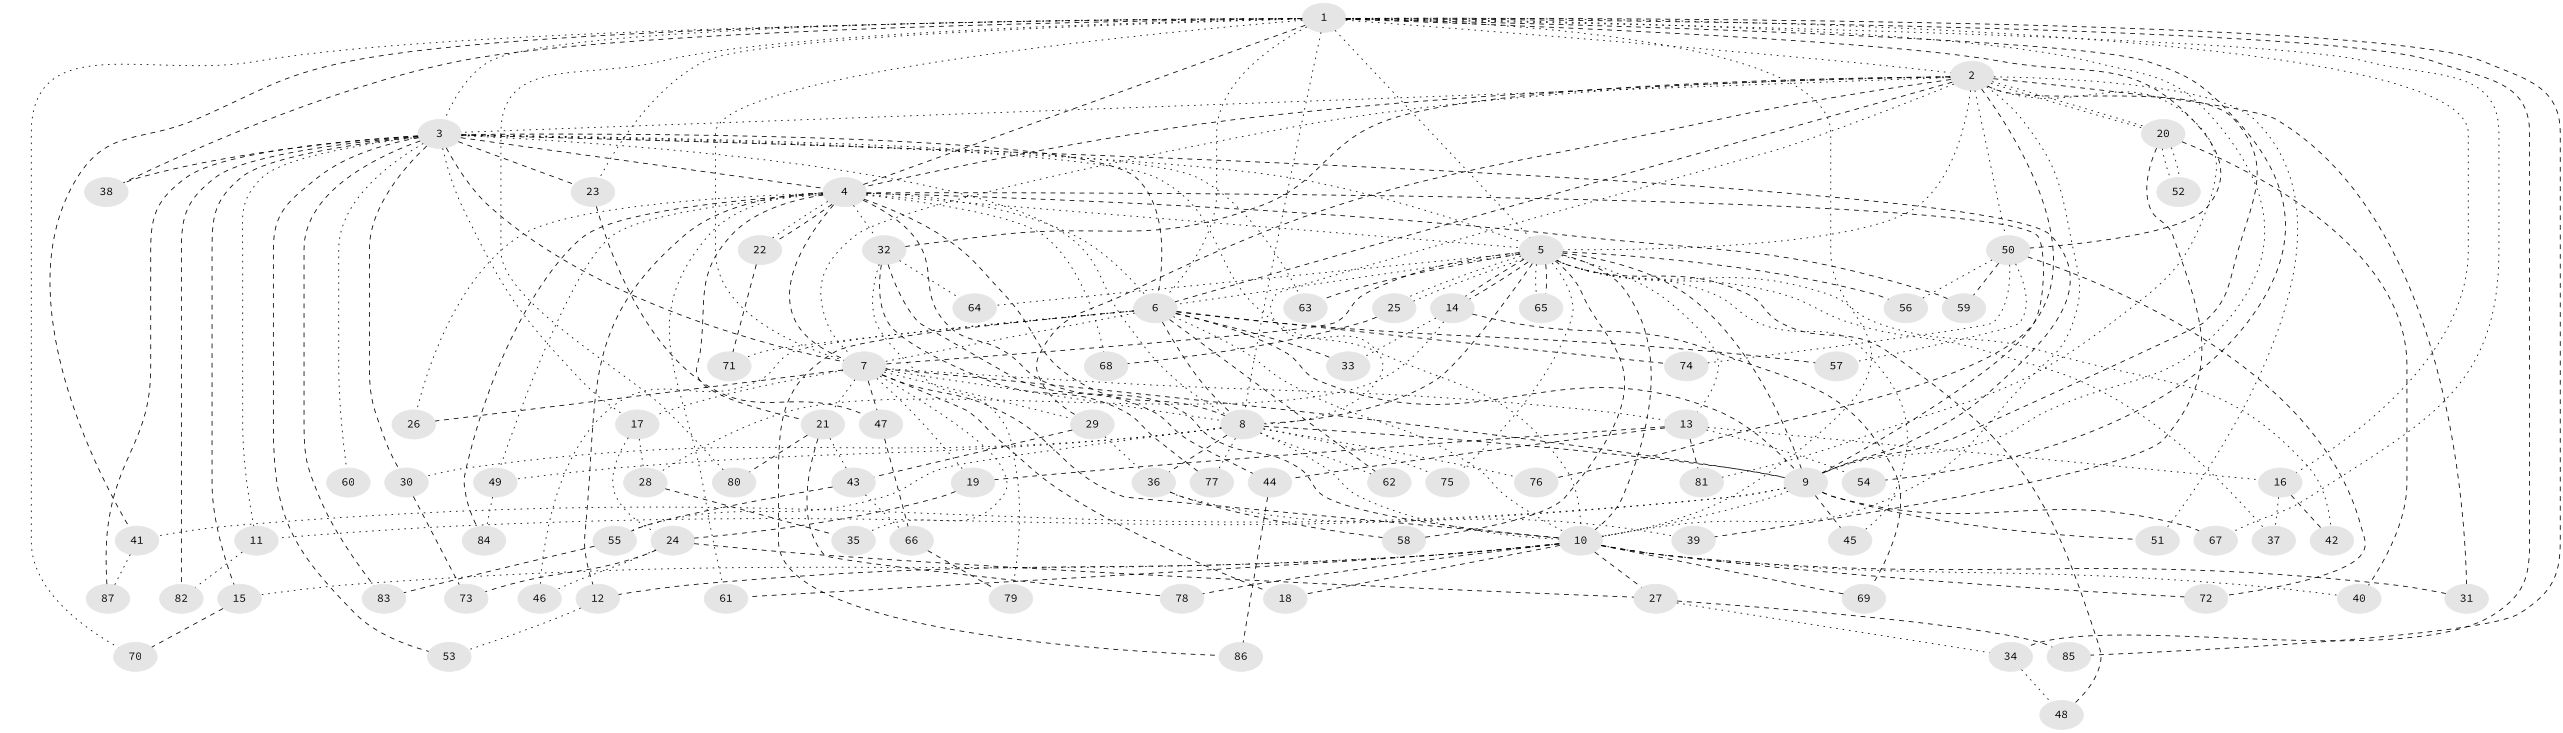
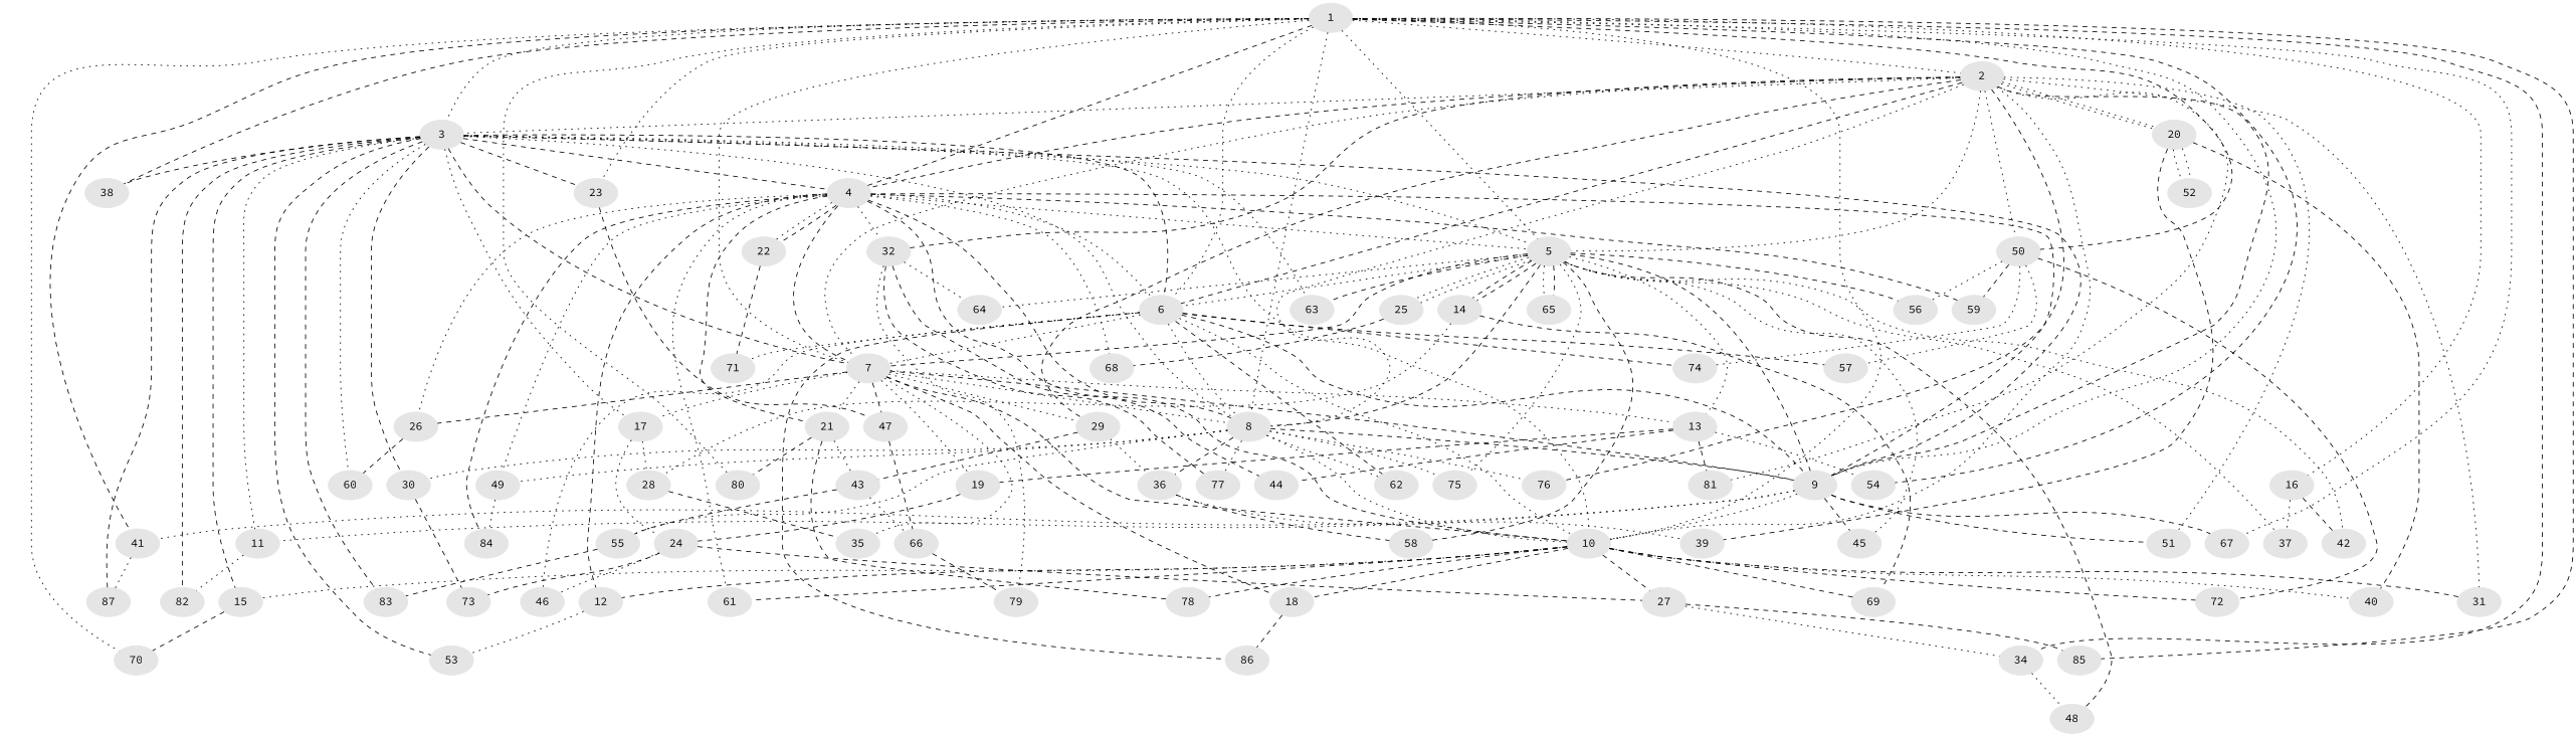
  graph {
    fontname="Source Code Pro"
    node [color=gray90 fontname="Source Code Pro" style=filled]
    edge [fontname="Source Code Pro" style=dashed]
    1
    2
    3
    4
    5
    6
    7
    8
    9
    10
    16
    23
    34
    38
    41
    50
    54
    67
    70
    80
    85
    20
    29
    31
    32
    51
    76
    81
    11
    15
    17
    30
    53
    60
    63
    82
    83
    87
    12
    21
    22
    26
    49
    59
    61
    68
    84
    13
    14
    25
    37
    42
    45
    48
    56
    58
    64
    65
    75
    71
-   33
    46
    57
    62
    74
    86
    18
    19
    35
    47
    36
    55
    77
    27
    40
    69
    72
    78
    39
    52
    43
    44
    79
    28
    24
    73
    66
    1 -- 2 [style=dotted]
    1 -- 3 [style=dotted]
    1 -- 4
    1 -- 5 [style=dotted]
    1 -- 6 [style=dotted]
    1 -- 7 [style=dotted]
    1 -- 8 [style=dotted]
    1 -- 9 [style=dotted]
    1 -- 10 [style=dotted]
    1 -- 16 [style=dotted]
    1 -- 23 [style=dotted]
    1 -- 34
    1 -- 38
    1 -- 41
    1 -- 50
    1 -- 54
    1 -- 67 [style=dotted]
    1 -- 70 [style=dotted]
    1 -- 80 [style=dotted]
    1 -- 85
    2 -- 3 [style=dotted]
    2 -- 4
    2 -- 5 [style=dotted]
    2 -- 6
    2 -- 7 [style=dotted]
    2 -- 8 [style=dotted]
    2 -- 9
    2 -- 10 [style=dotted]
    2 -- 50 [style=dotted]
    2 -- 20 [style=dotted]
    2 -- 20 [style=dotted]
    2 -- 29
-   2 -- 31
+   2 -- 31 [style=dotted]
    2 -- 32
    2 -- 51 [style=dotted]
    2 -- 76
    2 -- 81 [style=dotted]
    3 -- 4
    3 -- 5 [style=dotted]
    3 -- 6
    3 -- 7
    3 -- 8 [style=dotted]
    3 -- 9
    3 -- 10 [style=dotted]
    3 -- 23
    3 -- 38
    3 -- 11 [style=dotted]
    3 -- 15
    3 -- 17 [style=dotted]
    3 -- 30
    3 -- 53
    3 -- 60 [style=dotted]
    3 -- 63 [style=dotted]
    3 -- 82
    3 -- 83
    3 -- 87
    4 -- 5 [style=dotted]
    4 -- 6 [style=dotted]
    4 -- 7
    4 -- 8
    4 -- 9
    4 -- 10
    4 -- 32 [style=dotted]
    4 -- 12
    4 -- 21
    4 -- 22 [style=dotted]
    4 -- 22
    4 -- 26 [style=dotted]
    4 -- 49 [style=dotted]
    4 -- 59
    4 -- 61 [style=dotted]
    4 -- 68 [style=dotted]
    4 -- 84
    5 -- 6 [style=dotted]
    5 -- 7
    5 -- 8
    5 -- 9
-   5 -- 10
    5 -- 63
    5 -- 13 [style=dotted]
    5 -- 14
    5 -- 14
    5 -- 25 [style=dotted]
    5 -- 25 [style=dotted]
    5 -- 37 [style=dotted]
    5 -- 42 [style=dotted]
    5 -- 45 [style=dotted]
    5 -- 48
    5 -- 56
    5 -- 58
    5 -- 64 [style=dotted]
    5 -- 65 [style=dotted]
    5 -- 65
    5 -- 75 [style=dotted]
    6 -- 7 [style=dotted]
-   6 -- 8
+   6 -- 8 [style=dotted]
    6 -- 9
    6 -- 10 [style=dotted]
    6 -- 71 [style=dotted]
-   6 -- 33
    6 -- 46 [style=dotted]
    6 -- 57
    6 -- 62
    6 -- 74
    6 -- 86
    7 -- 8 [style=dotted]
    7 -- 9
    7 -- 10
    7 -- 29 [style=dotted]
    7 -- 17 [style=dotted]
    7 -- 21 [style=dotted]
    7 -- 26
    7 -- 13 [style=dotted]
    7 -- 18
    7 -- 19 [style=dotted]
    7 -- 35 [style=dotted]
    7 -- 47
    8 -- 9
    8 -- 10 [style=dotted]
    8 -- 76 [style=dotted]
    8 -- 30 [style=dotted]
    8 -- 49 [style=dotted]
    8 -- 75 [style=dotted]
    8 -- 62 [style=dotted]
    8 -- 36
    8 -- 55 [style=dotted]
    8 -- 77 [style=dotted]
    9 -- 10 [style=dotted]
    9 -- 41 [style=dotted]
    9 -- 67
    9 -- 51
    9 -- 11 [style=dotted]
    9 -- 45
    10 -- 31
    10 -- 15 [style=dotted]
    10 -- 12
    10 -- 61
    10 -- 18
    10 -- 27
    10 -- 40 [style=dotted]
    10 -- 69
    10 -- 72
    10 -- 78
    16 -- 37 [style=dotted]
    16 -- 42
    23 -- 47
    34 -- 48 [style=dotted]
    41 -- 87 [style=dotted]
    50 -- 59
    50 -- 56 [style=dotted]
    50 -- 57 [style=dotted]
    50 -- 74 [style=dotted]
    50 -- 72
    20 -- 40
    20 -- 39
    20 -- 52 [style=dotted]
    20 -- 52 [style=dotted]
    29 -- 36 [style=dotted]
    29 -- 43
    32 -- 64 [style=dotted]
    32 -- 77
    32 -- 44
    32 -- 79 [style=dotted]
    11 -- 82 [style=dotted]
    15 -- 70
    17 -- 28 [style=dotted]
    17 -- 24 [style=dotted]
    30 -- 73
    12 -- 53 [style=dotted]
    21 -- 80
    21 -- 78
    21 -- 43 [style=dotted]
    22 -- 71
+   26 -- 60
    49 -- 84 [style=dotted]
-   13 -- 16 [style=dotted]
    13 -- 54 [style=dotted]
    13 -- 81
    13 -- 19
    13 -- 44
-   14 -- 33 [style=dotted]
    14 -- 69
    14 -- 28 [style=dotted]
    25 -- 68
-   44 -- 86
+   18 -- 86
    19 -- 24
    47 -- 66
    36 -- 58
    36 -- 39 [style=dotted]
    55 -- 83
    27 -- 34 [style=dotted]
    27 -- 85
    43 -- 55
    43 -- 66 [style=dotted]
    28 -- 35
    24 -- 46 [style=dotted]
    24 -- 27
    24 -- 73
    66 -- 79
  }
